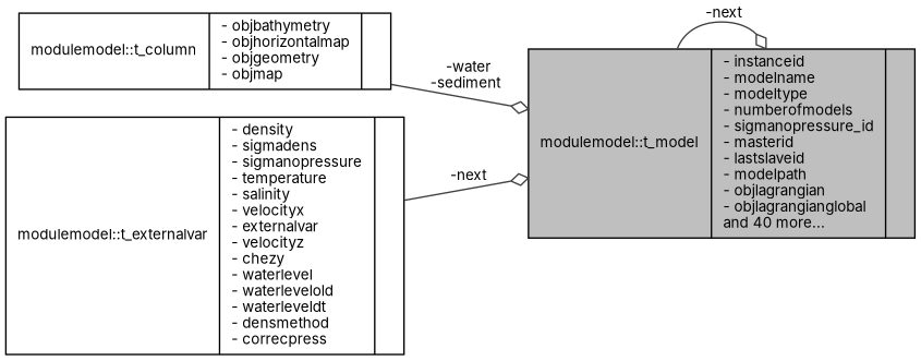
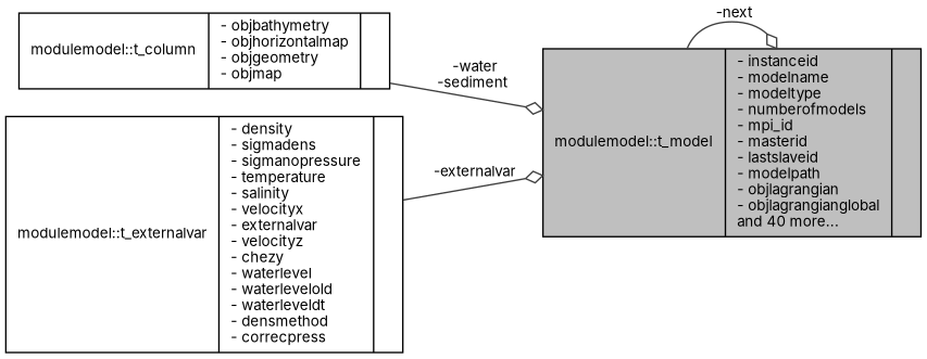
  digraph {
    fontname=Inter
    rankdir=LR
    node [color=black fillcolor=white fontname=Inter fontsize=10 shape=record style=filled]
    edge [arrowhead=odiamond color=grey25 fontname=Inter fontsize=10 labelfontname=Helvetica labelfontsize=10 style=solid]
-   n1 [fillcolor=grey75 fontcolor=black height=0.2 label="{modulemodel::t_model\n|- instanceid\l- modelname\l- modeltype\l- numberofmodels\l- sigmanopressure_id\l- masterid\l- lastslaveid\l- modelpath\l- objlagrangian\l- objlagrangianglobal\land 40 more...\l|}" width=0.4]
+   n1 [fillcolor=grey75 fontcolor=black height=0.2 label="{modulemodel::t_model\n|- instanceid\l- modelname\l- modeltype\l- numberofmodels\l- mpi_id\l- masterid\l- lastslaveid\l- modelpath\l- objlagrangian\l- objlagrangianglobal\land 40 more...\l|}" width=0.4]
    n2 [height=0.2 label="{modulemodel::t_column\n|- objbathymetry\l- objhorizontalmap\l- objgeometry\l- objmap\l|}" width=0.4]
    n3 [height=0.2 label="{modulemodel::t_externalvar\n|- density\l- sigmadens\l- sigmanopressure\l- temperature\l- salinity\l- velocityx\l- externalvar\l- velocityz\l- chezy\l- waterlevel\l- waterlevelold\l- waterleveldt\l- densmethod\l- correcpress\l|}" width=0.4]
    n1 -> n1 [label=" -next"]
    n2 -> n1 [label=" -water\n-sediment"]
-   n3 -> n1 [label=" -next"]
+   n3 -> n1 [label=" -externalvar"]
  }
